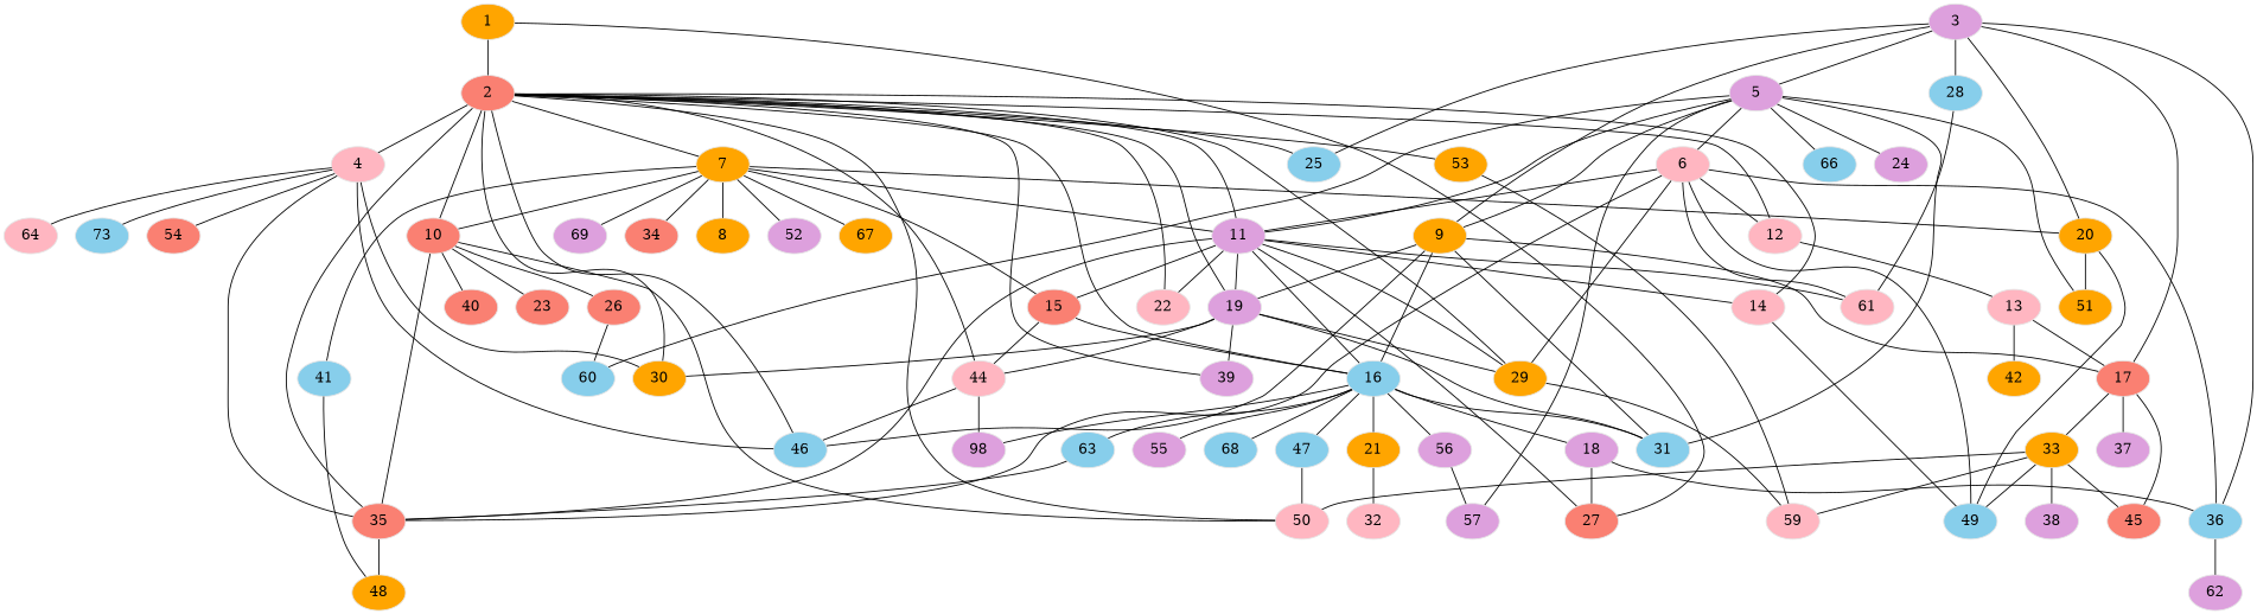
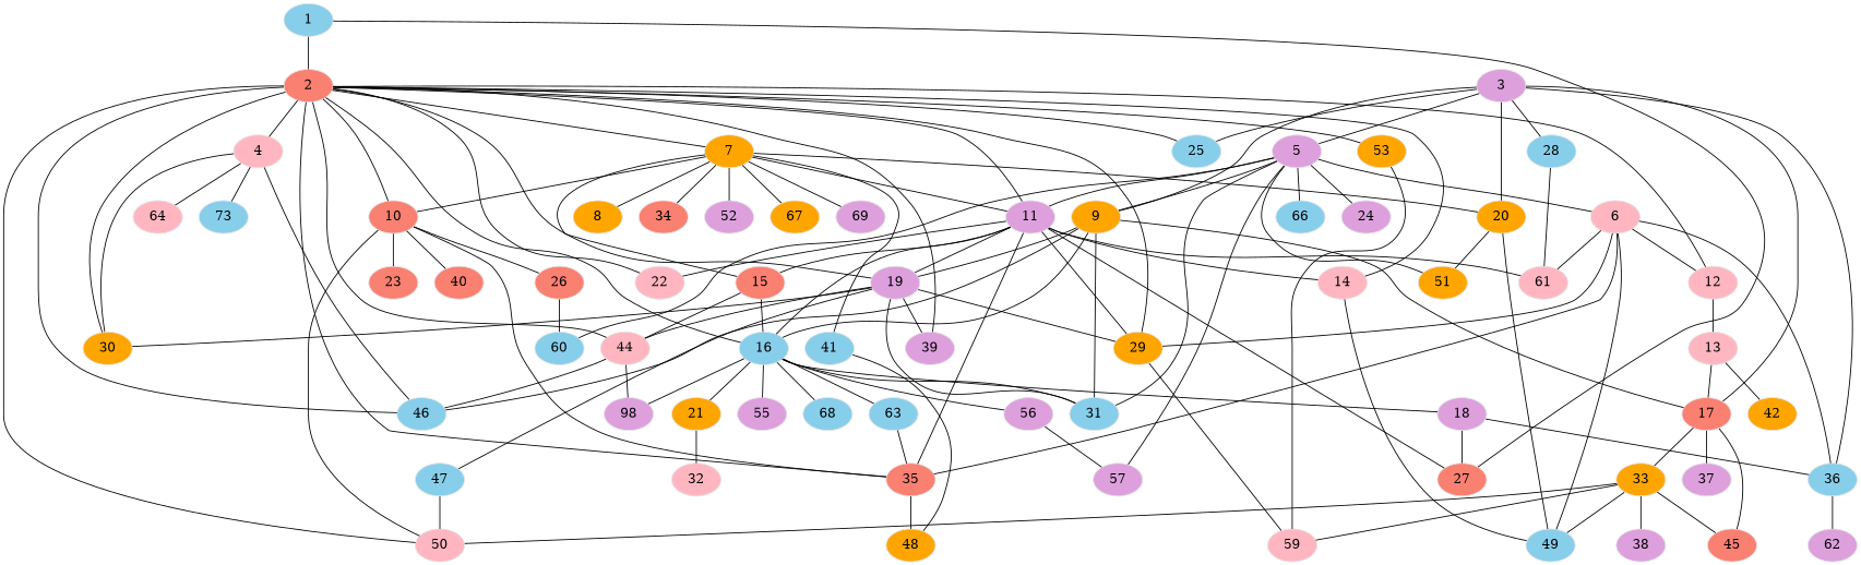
  graph {
    node [color=gray90 fillcolor=plum style=filled]
    edge [weight=1.0]
-   1 [fillcolor=orange]
+   1 [fillcolor=skyblue]
    2 [fillcolor=salmon]
    27 [fillcolor=salmon]
    4 [fillcolor=lightpink]
    7 [fillcolor=orange]
    10 [fillcolor=salmon]
    11
    12 [fillcolor=lightpink]
    14 [fillcolor=lightpink]
    16 [fillcolor=skyblue]
    19
    22 [fillcolor=lightpink]
    29 [fillcolor=orange]
    30 [fillcolor=orange]
    35 [fillcolor=salmon]
    39
    44 [fillcolor=lightpink]
    46 [fillcolor=skyblue]
    50 [fillcolor=lightpink]
    53 [fillcolor=orange]
    25 [fillcolor=skyblue]
    3
    5
    9 [fillcolor=orange]
    17 [fillcolor=salmon]
    20 [fillcolor=orange]
    28 [fillcolor=skyblue]
    36 [fillcolor=skyblue]
    n29 [fillcolor=skyblue label=73]
-   54 [fillcolor=salmon]
    64 [fillcolor=lightpink]
    8 [fillcolor=orange]
    15 [fillcolor=salmon]
    34 [fillcolor=salmon]
    41 [fillcolor=skyblue]
    52
    67 [fillcolor=orange]
    69
    23 [fillcolor=salmon]
    26 [fillcolor=salmon]
    40 [fillcolor=salmon]
    61 [fillcolor=lightpink]
    13 [fillcolor=lightpink]
    49 [fillcolor=skyblue]
    31 [fillcolor=skyblue]
    18
    21 [fillcolor=orange]
    55
    56
    n50 [label=98]
    63 [fillcolor=skyblue]
    68 [fillcolor=skyblue]
    47 [fillcolor=skyblue]
    59 [fillcolor=lightpink]
    48 [fillcolor=orange]
    6 [fillcolor=lightpink]
    24
    51 [fillcolor=orange]
    57
    60 [fillcolor=skyblue]
    66 [fillcolor=skyblue]
    33 [fillcolor=orange]
    37
    45 [fillcolor=salmon]
    62
    42 [fillcolor=orange]
    32 [fillcolor=lightpink]
    38
    1 -- 2 [weight=2.0]
    1 -- 27
    2 -- 4 [weight=14.0]
    2 -- 7
    2 -- 10 [weight=2.0]
    2 -- 11
    2 -- 12
    2 -- 14
    2 -- 16
    2 -- 19
    2 -- 22 [weight=2.0]
    2 -- 29
    2 -- 30
    2 -- 35
    2 -- 39
    2 -- 44 [weight=2.0]
    2 -- 46
    2 -- 50
    2 -- 53
    2 -- 25
    4 -- 30
-   4 -- 35
    4 -- 46
    4 -- n29
-   4 -- 54
    4 -- 64
    7 -- 10
    7 -- 11
    7 -- 20
    7 -- 8
    7 -- 15
    7 -- 34
    7 -- 41
    7 -- 52
    7 -- 67
    7 -- 69
    10 -- 35
    10 -- 50
    10 -- 23
    10 -- 26
    10 -- 40
    11 -- 27
    11 -- 14
    11 -- 16
    11 -- 19
    11 -- 22
    11 -- 29
    11 -- 35
    11 -- 15 [weight=3.0]
    11 -- 61
    12 -- 13
    14 -- 49
    16 -- 31
    16 -- 18
    16 -- 21
    16 -- 55
    16 -- 56
    16 -- n50
    16 -- 63
    16 -- 68
    19 -- 29
    19 -- 30
    19 -- 39 [weight=3.0]
    19 -- 44
    19 -- 31
-   16 -- 47
+   19 -- 47
    29 -- 59
    35 -- 48 [weight=3.0]
    44 -- 46
    44 -- n50
    53 -- 59
    3 -- 25
    3 -- 5
    3 -- 9
    3 -- 17
    3 -- 20
    3 -- 28
    3 -- 36
    5 -- 11
    5 -- 9
    5 -- 31
    5 -- 6
    5 -- 24
    5 -- 51
    5 -- 57
    5 -- 60
    5 -- 66
    9 -- 16 [weight=2.0]
    9 -- 19
    9 -- 46
    9 -- 17
    9 -- 31
    17 -- 33
    17 -- 37
    17 -- 45
    20 -- 49
    20 -- 51
    28 -- 61
    36 -- 62
    15 -- 16 [weight=2.0]
    15 -- 44
    41 -- 48
    26 -- 60
    13 -- 17
    13 -- 42
    18 -- 27
    18 -- 36
    21 -- 32
    56 -- 57
    63 -- 35
    47 -- 50 [weight=3.0]
-   6 -- 11
    6 -- 12
    6 -- 29
    6 -- 35
    6 -- 36
    6 -- 61 [weight=2.0]
    6 -- 49
    33 -- 50
    33 -- 49
    33 -- 59
    33 -- 45
    33 -- 38
  }
